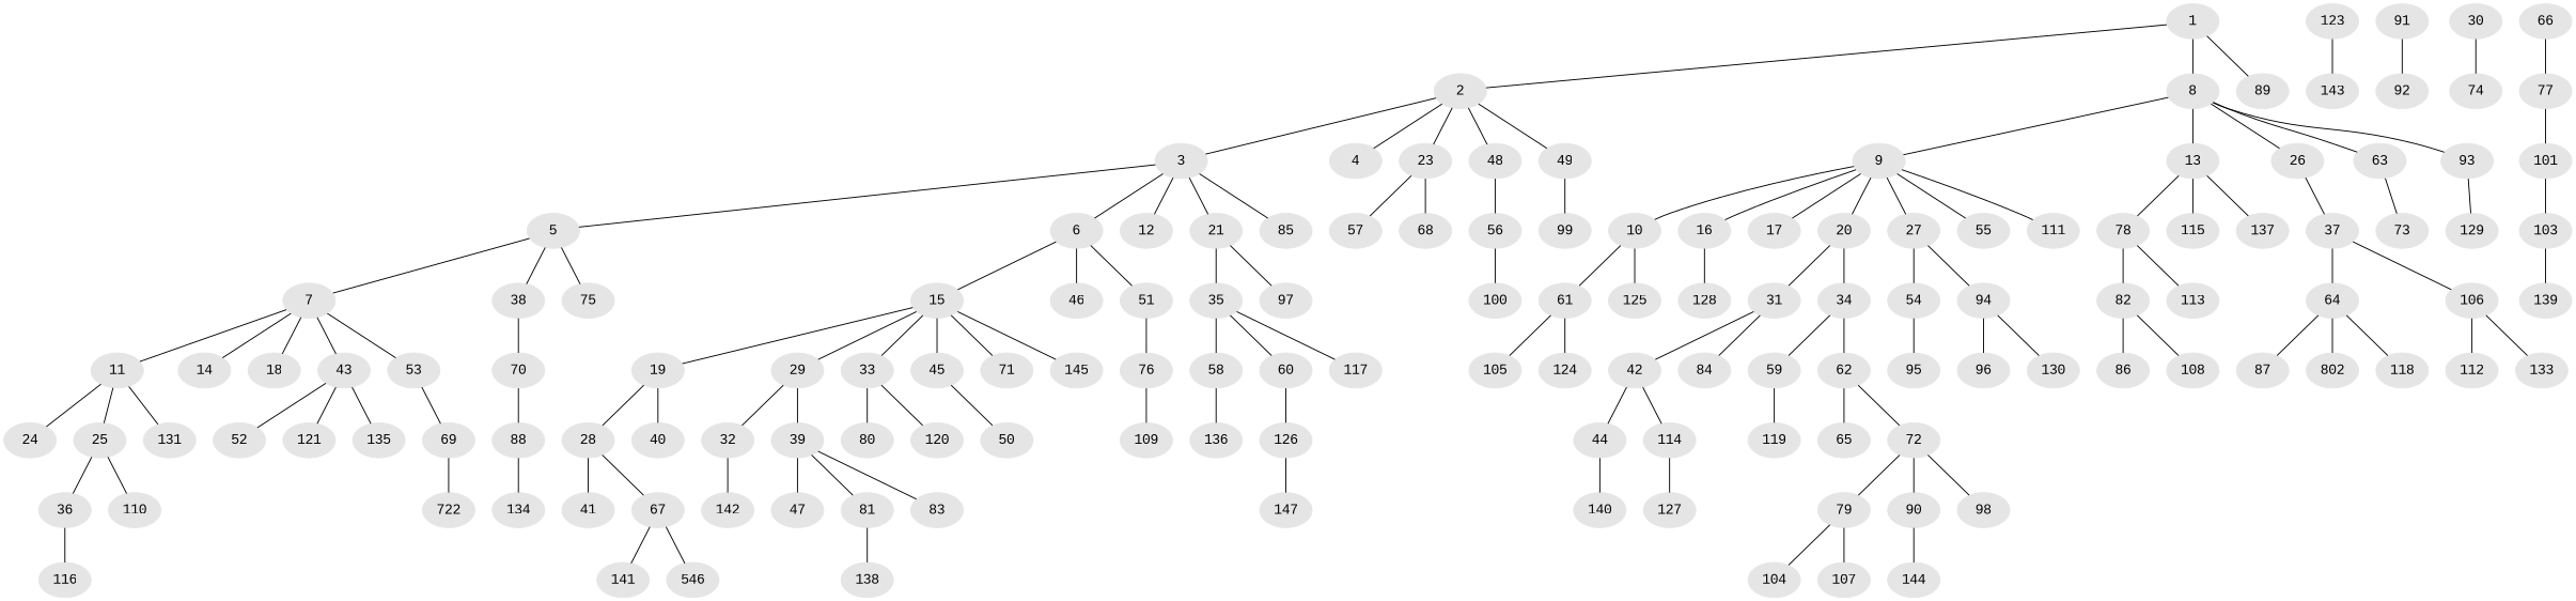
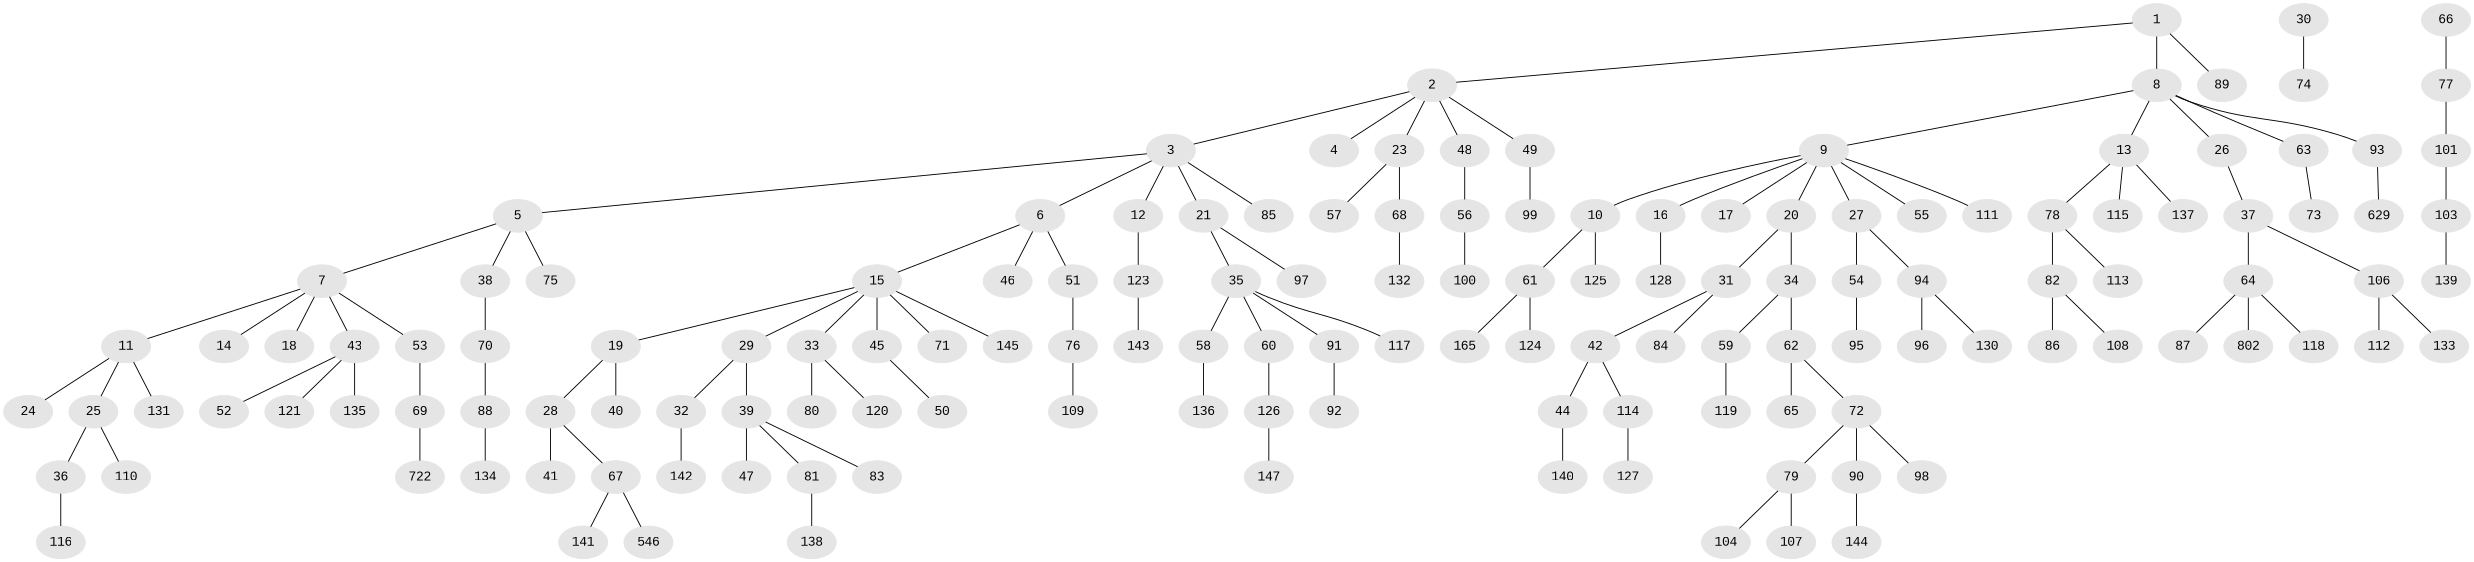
  graph {
    fontname="Liberation Mono"
    node [color=gray90 fontname="Liberation Mono" style=filled]
    edge [fontname="Liberation Mono"]
    1
    2
    8
    89
    3
    4
    23
    48
    49
    9
    13
    26
    63
    93
    5
    6
    12
    21
    85
    57
    68
    56
    99
    7
    38
    75
    15
    46
    51
    123
    35
    97
    11
    14
    18
    43
    53
    70
    19
    29
    33
    45
    71
    145
    76
    24
    25
    131
    52
    121
    135
    69
    10
    16
    17
    20
    27
    55
    111
    78
    115
    137
    37
    73
-   129
+   129 [label=629]
    61
    125
    128
    31
    34
    54
    94
-   105
+   105 [label=165]
    124
    36
    110
    143
    82
    113
    28
    40
    32
    39
    80
    120
    50
    41
    67
    42
    84
    59
    62
    58
    60
    91
    117
    30
    74
+   132
    116
    64
    106
    95
    96
    130
    141
    n107 [label=546]
    142
    47
    81
    83
    44
    114
    119
    65
    72
    136
    126
    92
    87
    n121 [label=802]
    118
    112
    133
    88
    138
    140
    127
    100
    109
    n131 [label=722]
    147
    79
    90
    98
    66
    77
    101
    134
    104
    107
    144
    103
    86
    108
    139
    1 -- 2
    1 -- 8
    1 -- 89
    2 -- 3
    2 -- 4
    2 -- 23
    2 -- 48
    2 -- 49
    8 -- 9
    8 -- 13
    8 -- 26
    8 -- 63
    8 -- 93
    3 -- 5
    3 -- 6
    3 -- 12
    3 -- 21
    3 -- 85
    23 -- 57
    23 -- 68
    48 -- 56
    49 -- 99
    9 -- 10
    9 -- 16
    9 -- 17
    9 -- 20
    9 -- 27
    9 -- 55
    9 -- 111
    13 -- 78
    13 -- 115
    13 -- 137
    26 -- 37
    63 -- 73
    93 -- 129
    5 -- 7
    5 -- 38
    5 -- 75
    6 -- 15
    6 -- 46
    6 -- 51
+   12 -- 123
    21 -- 35
    21 -- 97
+   68 -- 132
    56 -- 100
    7 -- 11
    7 -- 14
    7 -- 18
    7 -- 43
    7 -- 53
    38 -- 70
    15 -- 19
    15 -- 29
    15 -- 33
    15 -- 45
    15 -- 71
    15 -- 145
    51 -- 76
    123 -- 143
    35 -- 58
    35 -- 60
+   35 -- 91
    35 -- 117
    11 -- 24
    11 -- 25
    11 -- 131
    43 -- 52
    43 -- 121
    43 -- 135
    53 -- 69
    70 -- 88
    19 -- 28
    19 -- 40
    29 -- 32
    29 -- 39
    33 -- 80
    33 -- 120
    45 -- 50
    76 -- 109
    25 -- 36
    25 -- 110
    69 -- n131
    10 -- 61
    10 -- 125
    16 -- 128
    20 -- 31
    20 -- 34
    27 -- 54
    27 -- 94
    78 -- 82
    78 -- 113
    37 -- 64
    37 -- 106
    61 -- 105
    61 -- 124
    31 -- 42
    31 -- 84
    34 -- 59
    34 -- 62
    54 -- 95
    94 -- 96
    94 -- 130
    36 -- 116
    82 -- 86
    82 -- 108
    28 -- 41
    28 -- 67
    32 -- 142
    39 -- 47
    39 -- 81
    39 -- 83
    67 -- 141
    67 -- n107
    42 -- 44
    42 -- 114
    59 -- 119
    62 -- 65
    62 -- 72
    58 -- 136
    60 -- 126
    91 -- 92
    30 -- 74
    64 -- 87
    64 -- n121
    64 -- 118
    106 -- 112
    106 -- 133
    81 -- 138
    44 -- 140
    114 -- 127
    72 -- 79
    72 -- 90
    72 -- 98
    126 -- 147
    88 -- 134
    79 -- 104
    79 -- 107
    90 -- 144
    66 -- 77
    77 -- 101
    101 -- 103
    103 -- 139
  }
